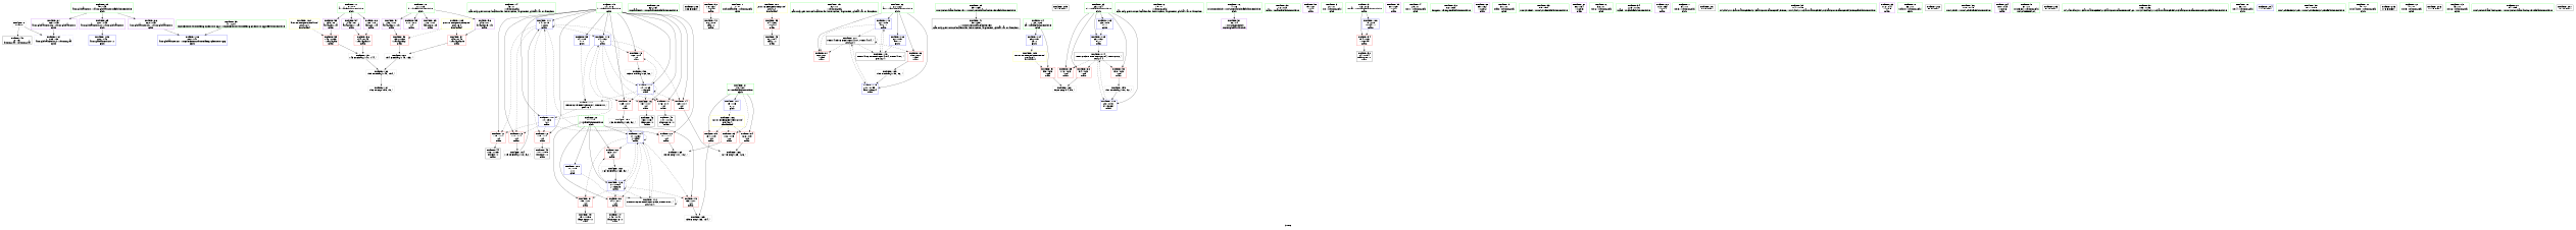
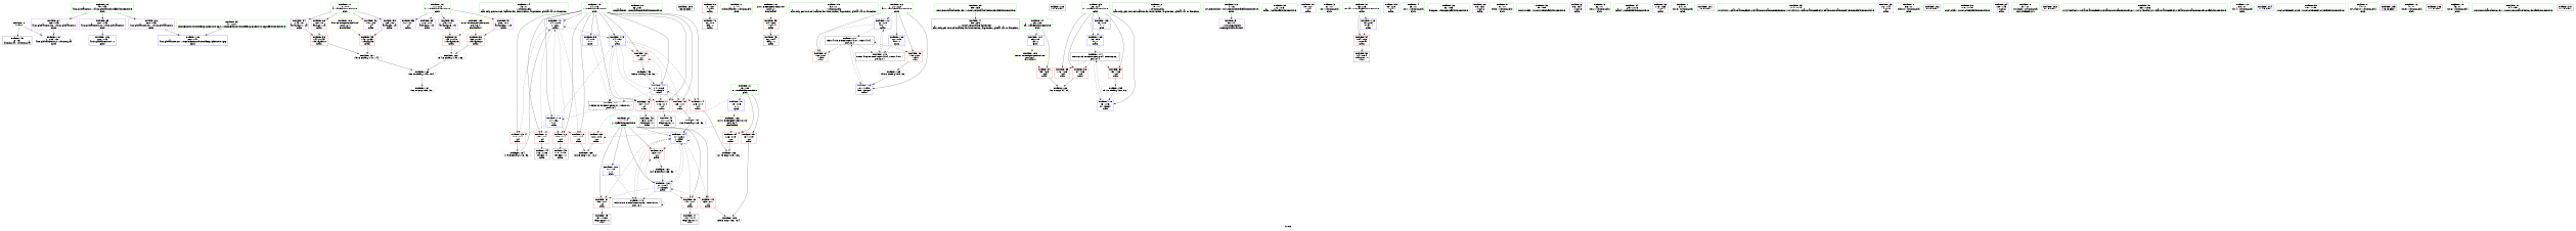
  digraph {
    label=SVFG
    node [color=green shape=record]
    edge [style=solid]
    n1 [color=grey label="{NodeID: 0\nNullPtr}"]
    n2 [color=black label="{NodeID: 40\n2\<--3\ndummyVal\<--dummyVal\n}"]
    n3 [color=blue label="{NodeID: 107\n223\<--3\nllvm.global_ctors_2\<--dummyVal\nGlob }" style=dotted]
    n4 [color=red label="{NodeID: 97\n149\<--148\n\<--arrayidx19\nmain\n}"]
    n5 [color=grey label="{NodeID: 161\n154 = Binary(149, 153, )\n}"]
    n6 [color=grey label="{NodeID: 162\n155 = Binary(145, 154, )\n}"]
    n7 [color=grey label="{NodeID: 167\n156 = cmp(155, 15, )\n}"]
    n8 [label="{NodeID: 14\n46\<--1\n\<--dummyObj\nCan only get source location for instruction, argument, global var or function.}"]
    n9 [color=blue label="{NodeID: 111\n14\<--119\ni\<--inc\nmain\n}"]
    n10 [color=red label="{NodeID: 70\n101\<--14\n\<--i\nmain\n}"]
    n11 [color=red label="{NodeID: 71\n105\<--14\n\<--i\nmain\n}"]
    n12 [color=red label="{NodeID: 72\n109\<--14\n\<--i\nmain\n}"]
    n13 [color=red label="{NodeID: 73\n118\<--14\n\<--i\nmain\n}"]
    n14 [color=blue label="{NodeID: 113\n14\<--92\ni\<--\nmain\n}"]
    n15 [color=grey label="{NodeID: 169\n103 = cmp(101, 102, )\n}"]
    n16 [color=black label="{NodeID: 44\n106\<--105\nidx.ext\<--\nmain\n}"]
    n17 [color=black label="{NodeID: 45\n110\<--109\nidx.ext7\<--\nmain\n}"]
    n18 [color=grey label="{NodeID: 164\n119 = Binary(118, 92, )\n}"]
    n19 [color=black label="{NodeID: 171\nMR_8V_2 = PHI(MR_8V_7, MR_8V_1, )\npts\{16 \}\n}"]
    n20 [color=red label="{NodeID: 74\n125\<--14\n\<--i\nmain\n}"]
    n21 [color=red label="{NodeID: 75\n129\<--14\n\<--i\nmain\n}"]
    n22 [color=red label="{NodeID: 76\n137\<--14\n\<--i\nmain\n}"]
    n23 [color=red label="{NodeID: 77\n146\<--14\n\<--i\nmain\n}"]
    n24 [color=red label="{NodeID: 78\n168\<--14\n\<--i\nmain\n}"]
    n25 [color=blue label="{NodeID: 117\n14\<--169\ni\<--inc29\nmain\n}"]
    n26 [color=blue label="{NodeID: 110\n14\<--92\ni\<--\nmain\n}"]
    n27 [color=grey label="{NodeID: 166\n127 = cmp(125, 126, )\n}"]
    n28 [color=grey label="{NodeID: 158\n130 = Binary(129, 92, )\n}"]
    n29 [color=black label="{NodeID: 46\n138\<--137\nidxprom\<--\nmain\n}"]
    n30 [color=black label="{NodeID: 48\n147\<--146\nidxprom18\<--\nmain\n}"]
    n31 [color=grey label="{NodeID: 156\n169 = Binary(168, 92, )\n}"]
    n32 [label="{NodeID: 28\n60\<--61\n__cxa_atexit\<--__cxa_atexit_field_insensitive\n}"]
    n33 [color=black label="{NodeID: 208\n183 = PHI()\n}"]
    n34 [color=black label="{NodeID: 42\n81\<--78\ncall\<--\nmain\n}"]
    n35 [color=purple label="{NodeID: 56\n148\<--11\narrayidx19\<--b\nmain\n}"]
    n36 [color=red label="{NodeID: 84\n126\<--19\n\<--n\nmain\n}"]
    n37 [label="{NodeID: 1\n7\<--1\n__dso_handle\<--dummyObj\nGlob }"]
    n38 [color=yellow label="{NodeID: 181\n2V_1 = ENCHI(MR_2V_0)\npts\{1 \}\nFun[main]}" style=double]
    n39 [color=red label="{NodeID: 93\n84\<--36\n\<--stdout\nmain\n}"]
    n40 [color=red label="{NodeID: 92\n78\<--31\n\<--stdin\nmain\n}"]
    n41 [color=black label="{NodeID: 43\n87\<--84\ncall1\<--\nmain\n}"]
    n42 [color=red label="{NodeID: 98\n153\<--152\n\<--arrayidx21\nmain\n}"]
    n43 [label="{NodeID: 15\n92\<--1\n\<--dummyObj\nCan only get source location for instruction, argument, global var or function.}"]
    n44 [color=blue label="{NodeID: 112\n21\<--15\nans\<--\nmain\n}"]
    n45 [color=red label="{NodeID: 87\n182\<--21\n\<--ans\nmain\n}"]
    n46 [color=black label="{NodeID: 173\nMR_14V_2 = PHI(MR_14V_4, MR_14V_1, )\npts\{22 \}\n}"]
    n47 [color=black label="{NodeID: 177\nMR_14V_5 = PHI(MR_14V_7, MR_14V_4, )\npts\{22 \}\n}"]
    n48 [color=red label="{NodeID: 86\n158\<--21\n\<--ans\nmain\n}"]
    n49 [color=blue label="{NodeID: 115\n21\<--159\nans\<--inc24\nmain\n}"]
    n50 [color=grey label="{NodeID: 163\n159 = Binary(158, 92, )\n}"]
    n51 [label="{NodeID: 29\n59\<--65\n_ZNSt8ios_base4InitD1Ev\<--_ZNSt8ios_base4InitD1Ev_field_insensitive\n}"]
    n52 [color=black label="{NodeID: 41\n58\<--59\n\<--_ZNSt8ios_base4InitD1Ev\nCan only get source location for instruction, argument, global var or function.}"]
    n53 [color=black label="{NodeID: 209\n184 = PHI()\n}"]
    n54 [color=purple label="{NodeID: 57\n152\<--11\narrayidx21\<--b\nmain\n}"]
    n55 [color=grey label="{NodeID: 168\n96 = cmp(94, 95, )\n}"]
    n56 [color=red label="{NodeID: 85\n134\<--19\n\<--n\nmain\n}"]
    n57 [color=grey label="{NodeID: 165\n135 = cmp(133, 134, )\n}"]
    n58 [label="{NodeID: 2\n15\<--1\n\<--dummyObj\nCan only get source location for instruction, argument, global var or function.}"]
    n59 [color=yellow label="{NodeID: 182\n4V_1 = ENCHI(MR_4V_0)\npts\{10 \}\nFun[main]}" style=double]
    n60 [color=red label="{NodeID: 95\n140\<--139\n\<--arrayidx\nmain\n}"]
    n61 [color=grey label="{NodeID: 157\n145 = Binary(140, 144, )\n}"]
    n62 [color=red label="{NodeID: 96\n144\<--143\n\<--arrayidx17\nmain\n}"]
    n63 [color=blue label="{NodeID: 99\n14\<--15\ni\<--\nGlob }"]
    n64 [label="{NodeID: 16\n4\<--6\n_ZStL8__ioinit\<--_ZStL8__ioinit_field_insensitive\nGlob }"]
    n65 [color=purple label="{NodeID: 51\n56\<--4\n\<--_ZStL8__ioinit\n__cxx_global_var_init\n}"]
    n66 [color=blue label="{NodeID: 114\n17\<--130\nj\<--add\nmain\n}"]
    n67 [label="{NodeID: 30\n72\<--73\nmain\<--main_field_insensitive\n}"]
    n68 [color=purple label="{NodeID: 58\n79\<--27\n\<--.str\nmain\n}"]
    n69 [label="{NodeID: 3\n27\<--1\n.str\<--dummyObj\nGlob }"]
    n70 [color=yellow label="{NodeID: 183\n6V_1 = ENCHI(MR_6V_0)\npts\{13 \}\nFun[main]}" style=double]
    n71 [color=blue label="{NodeID: 100\n17\<--15\nj\<--\nGlob }"]
    n72 [color=black label="{NodeID: 172\nMR_10V_2 = PHI(MR_10V_3, MR_10V_1, )\npts\{18 \}\n}"]
    n73 [color=red label="{NodeID: 79\n133\<--17\n\<--j\nmain\n}"]
    n74 [color=red label="{NodeID: 80\n141\<--17\n\<--j\nmain\n}"]
    n75 [color=red label="{NodeID: 81\n150\<--17\n\<--j\nmain\n}"]
    n76 [color=red label="{NodeID: 82\n163\<--17\n\<--j\nmain\n}"]
    n77 [color=blue label="{NodeID: 116\n17\<--164\nj\<--inc26\nmain\n}"]
    n78 [label="{NodeID: 17\n8\<--10\na\<--a_field_insensitive\nGlob }"]
+   n79 [color=purple label="{NodeID: 52\n107\<--8\n\<--a\nmain\n}"]
    n80 [color=purple label="{NodeID: 53\n139\<--8\narrayidx\<--a\nmain\n}"]
    n81 [color=purple label="{NodeID: 54\n143\<--8\narrayidx17\<--a\nmain\n}"]
    n82 [color=purple label="{NodeID: 68\n108\<--8\nadd.ptr\<--a\nmain\n}"]
    n83 [color=black label="{NodeID: 47\n142\<--141\nidxprom16\<--\nmain\n}"]
    n84 [color=black label="{NodeID: 49\n151\<--150\nidxprom20\<--\nmain\n}"]
    n85 [color=grey label="{NodeID: 160\n164 = Binary(163, 92, )\n}"]
    n86 [label="{NodeID: 31\n75\<--76\nretval\<--retval_field_insensitive\nmain\n}"]
    n87 [color=red label="{NodeID: 94\n194\<--75\n\<--retval\nmain\n}"]
    n88 [color=blue label="{NodeID: 108\n75\<--15\nretval\<--\nmain\n}"]
    n89 [color=black label="{NodeID: 50\n74\<--194\nmain_ret\<--\nmain\n}"]
    n90 [color=purple label="{NodeID: 59\n80\<--29\n\<--.str.1\nmain\n}"]
    n91 [label="{NodeID: 4\n29\<--1\n.str.1\<--dummyObj\nGlob }"]
    n92 [color=blue label="{NodeID: 101\n19\<--15\nn\<--\nGlob }"]
    n93 [color=yellow label="{NodeID: 186\n12V_1 = ENCHI(MR_12V_0)\npts\{20 \}\nFun[main]}" style=double]
    n94 [color=red label="{NodeID: 83\n102\<--19\n\<--n\nmain\n}"]
    n95 [label="{NodeID: 18\n11\<--13\nb\<--b_field_insensitive\nGlob }"]
    n96 [color=purple label="{NodeID: 55\n111\<--11\n\<--b\nmain\n}"]
    n97 [color=purple label="{NodeID: 69\n112\<--11\nadd.ptr8\<--b\nmain\n}"]
    n98 [label="{NodeID: 32\n82\<--83\nfreopen\<--freopen_field_insensitive\n}"]
    n99 [color=purple label="{NodeID: 60\n85\<--32\n\<--.str.2\nmain\n}"]
    n100 [color=red label="{NodeID: 88\n94\<--23\n\<--ti\nmain\n}"]
    n101 [label="{NodeID: 5\n31\<--1\nstdin\<--dummyObj\nGlob }"]
    n102 [color=blue label="{NodeID: 102\n21\<--15\nans\<--\nGlob }"]
    n103 [label="{NodeID: 19\n14\<--16\ni\<--i_field_insensitive\nGlob }"]
    n104 [label="{NodeID: 33\n89\<--90\n_ZNSirsERi\<--_ZNSirsERi_field_insensitive\n}"]
    n105 [color=purple label="{NodeID: 61\n86\<--34\n\<--.str.3\nmain\n}"]
    n106 [color=red label="{NodeID: 89\n176\<--23\n\<--ti\nmain\n}"]
    n107 [label="{NodeID: 6\n32\<--1\n.str.2\<--dummyObj\nGlob }"]
    n108 [color=blue label="{NodeID: 103\n23\<--15\nti\<--\nGlob }"]
    n109 [color=blue label="{NodeID: 109\n23\<--92\nti\<--\nmain\n}"]
    n110 [color=black label="{NodeID: 174\nMR_16V_3 = PHI(MR_16V_4, MR_16V_2, )\npts\{24 \}\n}"]
    n111 [color=blue label="{NodeID: 118\n23\<--191\nti\<--inc37\nmain\n}"]
    n112 [color=red label="{NodeID: 90\n190\<--23\n\<--ti\nmain\n}"]
    n113 [label="{NodeID: 20\n17\<--18\nj\<--j_field_insensitive\nGlob }"]
    n114 [label="{NodeID: 34\n115\<--116\nscanf\<--scanf_field_insensitive\n}"]
    n115 [color=purple label="{NodeID: 62\n113\<--38\n\<--.str.4\nmain\n}"]
    n116 [color=grey label="{NodeID: 159\n191 = Binary(190, 92, )\n}"]
    n117 [label="{NodeID: 7\n34\<--1\n.str.3\<--dummyObj\nGlob }"]
    n118 [color=blue label="{NodeID: 104\n25\<--15\nca\<--\nGlob }"]
    n119 [color=yellow label="{NodeID: 189\n18V_1 = ENCHI(MR_18V_0)\npts\{26 \}\nFun[main]}" style=double]
    n120 [color=red label="{NodeID: 91\n95\<--25\n\<--ca\nmain\n}"]
    n121 [label="{NodeID: 21\n19\<--20\nn\<--n_field_insensitive\nGlob }"]
    n122 [color=black label="{NodeID: 201\n88 = PHI()\n}"]
    n123 [label="{NodeID: 35\n174\<--175\n_ZStlsISt11char_traitsIcEERSt13basic_ostreamIcT_ES5_PKc\<--_ZStlsISt11char_traitsIcEERSt13basic_ostreamIcT_ES5_PKc_field_insensitive\n}"]
    n124 [color=purple label="{NodeID: 63\n172\<--41\n\<--.str.5\nmain\n}"]
    n125 [label="{NodeID: 8\n36\<--1\nstdout\<--dummyObj\nGlob }"]
    n126 [color=blue label="{NodeID: 105\n221\<--46\nllvm.global_ctors_0\<--\nGlob }"]
    n127 [label="{NodeID: 22\n21\<--22\nans\<--ans_field_insensitive\nGlob }"]
    n128 [color=black label="{NodeID: 202\n98 = PHI()\n}"]
    n129 [label="{NodeID: 36\n178\<--179\n_ZNSolsEi\<--_ZNSolsEi_field_insensitive\n}"]
    n130 [color=purple label="{NodeID: 64\n180\<--43\n\<--.str.6\nmain\n}"]
    n131 [label="{NodeID: 9\n37\<--1\n_ZSt3cin\<--dummyObj\nZNSolsEPFRSoS }"]
    n132 [color=blue label="{NodeID: 106\n222\<--47\nllvm.global_ctors_1\<--_GLOBAL__sub_I_Qifeng.Chen_0_0.cpp\nGlob }"]
    n133 [label="{NodeID: 23\n23\<--24\nti\<--ti_field_insensitive\nGlob }"]
    n134 [color=black label="{NodeID: 203\n57 = PHI()\n}"]
    n135 [label="{NodeID: 37\n185\<--186\n_ZSt4endlIcSt11char_traitsIcEERSt13basic_ostreamIT_T0_ES6_\<--_ZSt4endlIcSt11char_traitsIcEERSt13basic_ostreamIT_T0_ES6__field_insensitive\n}"]
    n136 [color=purple label="{NodeID: 65\n221\<--45\nllvm.global_ctors_0\<--llvm.global_ctors\nGlob }"]
    n137 [label="{NodeID: 10\n38\<--1\n.str.4\<--dummyObj\nGlob }"]
    n138 [label="{NodeID: 24\n25\<--26\nca\<--ca_field_insensitive\nGlob }"]
    n139 [color=blue label="{NodeID: 204\n114 = PHI()\n}"]
    n140 [label="{NodeID: 38\n187\<--188\n_ZNSolsEPFRSoS_E\<--_ZNSolsEPFRSoS_E_field_insensitive\n}"]
    n141 [color=purple label="{NodeID: 66\n222\<--45\nllvm.global_ctors_1\<--llvm.global_ctors\nGlob }"]
    n142 [label="{NodeID: 11\n40\<--1\n_ZSt4cout\<--dummyObj\nGlob }"]
    n143 [label="{NodeID: 25\n45\<--49\nllvm.global_ctors\<--llvm.global_ctors_field_insensitive\nGlob }"]
    n144 [color=purple label="{NodeID: 67\n223\<--45\nllvm.global_ctors_2\<--llvm.global_ctors\nGlob }"]
    n145 [color=black label="{NodeID: 205\n173 = PHI()\n}"]
    n146 [label="{NodeID: 39\n47\<--217\n_GLOBAL__sub_I_Qifeng.Chen_0_0.cpp\<--_GLOBAL__sub_I_Qifeng.Chen_0_0.cpp_field_insensitive\n}"]
    n147 [label="{NodeID: 12\n41\<--1\n.str.5\<--dummyObj\nGlob }"]
    n148 [color=black label="{NodeID: 206\n177 = PHI()\n}"]
    n149 [label="{NodeID: 13\n43\<--1\n.str.6\<--dummyObj\nGlob }"]
    n150 [label="{NodeID: 27\n54\<--55\n_ZNSt8ios_base4InitC1Ev\<--_ZNSt8ios_base4InitC1Ev_field_insensitive\n}"]
    n151 [color=black label="{NodeID: 207\n181 = PHI()\n}"]
    n1 -> n2
    n1 -> n3
    n4 -> n5
    n5 -> n6
    n6 -> n7
    n9 -> n9 [style=dashed]
    n9 -> n10 [style=dashed]
    n9 -> n11 [style=dashed]
    n9 -> n12 [style=dashed]
    n9 -> n13 [style=dashed]
    n9 -> n14 [style=dashed]
    n10 -> n15
    n11 -> n16
    n12 -> n17
    n13 -> n18
    n14 -> n19 [style=dashed]
    n14 -> n20 [style=dashed]
    n14 -> n21 [style=dashed]
    n14 -> n22 [style=dashed]
    n14 -> n23 [style=dashed]
    n14 -> n24 [style=dashed]
-   n9 -> n25 [style=dashed]
+   n14 -> n25 [style=dashed]
    n18 -> n9
    n19 -> n26 [style=dashed]
    n20 -> n27
    n21 -> n28
    n22 -> n29
    n23 -> n30
    n24 -> n31
    n25 -> n19 [style=dashed]
    n25 -> n20 [style=dashed]
    n25 -> n21 [style=dashed]
    n25 -> n22 [style=dashed]
    n25 -> n23 [style=dashed]
    n25 -> n24 [style=dashed]
    n25 -> n25 [style=dashed]
    n26 -> n9 [style=dashed]
    n26 -> n10 [style=dashed]
    n26 -> n11 [style=dashed]
    n26 -> n12 [style=dashed]
    n26 -> n13 [style=dashed]
    n26 -> n14 [style=dashed]
    n28 -> n66
    n31 -> n25
    n35 -> n4
    n36 -> n27
    n38 -> n39 [style=dashed]
    n39 -> n41
    n40 -> n34
    n42 -> n5
    n44 -> n45 [style=dashed]
    n44 -> n46 [style=dashed]
    n44 -> n47 [style=dashed]
    n46 -> n44 [style=dashed]
    n47 -> n45 [style=dashed]
    n47 -> n46 [style=dashed]
    n47 -> n47 [style=dashed]
    n47 -> n48 [style=dashed]
    n47 -> n49 [style=dashed]
    n48 -> n50
    n49 -> n47 [style=dashed]
    n50 -> n49
    n51 -> n52
    n54 -> n42
    n56 -> n57
    n59 -> n60 [style=dashed]
    n60 -> n61
    n61 -> n6
    n62 -> n61
    n63 -> n19 [style=dashed]
    n64 -> n65
    n66 -> n66 [style=dashed]
    n66 -> n72 [style=dashed]
    n66 -> n73 [style=dashed]
    n66 -> n74 [style=dashed]
    n66 -> n75 [style=dashed]
    n66 -> n76 [style=dashed]
    n66 -> n77 [style=dashed]
    n70 -> n4 [style=dashed]
    n70 -> n42 [style=dashed]
    n71 -> n72 [style=dashed]
    n72 -> n66 [style=dashed]
    n72 -> n72 [style=dashed]
    n73 -> n57
    n74 -> n83
    n75 -> n84
    n76 -> n85
    n77 -> n66 [style=dashed]
    n77 -> n72 [style=dashed]
    n77 -> n73 [style=dashed]
    n77 -> n74 [style=dashed]
    n77 -> n75 [style=dashed]
    n77 -> n76 [style=dashed]
    n77 -> n77 [style=dashed]
+   n78 -> n79
    n78 -> n80
    n78 -> n81
    n78 -> n82
    n80 -> n60
    n81 -> n62
    n82 -> n62 [style=dashed]
    n85 -> n77
    n86 -> n87
    n86 -> n88
    n87 -> n89
    n88 -> n87 [style=dashed]
    n92 -> n93 [style=dashed]
    n93 -> n36 [style=dashed]
    n93 -> n56 [style=dashed]
    n93 -> n94 [style=dashed]
    n94 -> n15
    n95 -> n35
    n95 -> n54
    n95 -> n96
    n95 -> n97
    n100 -> n55
    n102 -> n46 [style=dashed]
    n103 -> n9
    n103 -> n10
    n103 -> n11
    n103 -> n12
    n103 -> n13
    n103 -> n14
    n103 -> n20
    n103 -> n21
    n103 -> n22
    n103 -> n23
    n103 -> n24
    n103 -> n25
    n103 -> n26
    n103 -> n63
    n108 -> n109 [style=dashed]
    n109 -> n110 [style=dashed]
    n110 -> n100 [style=dashed]
    n110 -> n106 [style=dashed]
    n110 -> n111 [style=dashed]
    n110 -> n112 [style=dashed]
    n111 -> n110 [style=dashed]
    n112 -> n116
    n113 -> n66
    n113 -> n71
    n113 -> n73
    n113 -> n74
    n113 -> n75
    n113 -> n76
    n113 -> n77
    n116 -> n111
    n118 -> n119 [style=dashed]
    n119 -> n120 [style=dashed]
    n120 -> n55
    n121 -> n36
    n121 -> n56
    n121 -> n92
    n121 -> n94 [style=dashed]
    n127 -> n44
    n127 -> n45
    n127 -> n48
    n127 -> n49
    n127 -> n102
    n133 -> n100
    n133 -> n106
    n133 -> n108
    n133 -> n109
    n133 -> n111
    n133 -> n112
    n136 -> n126
    n138 -> n118
    n138 -> n120
    n141 -> n132
    n143 -> n136
    n143 -> n141
    n143 -> n144
    n144 -> n3
    n146 -> n132
  }
